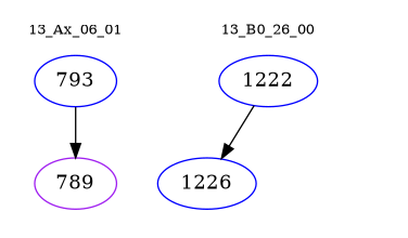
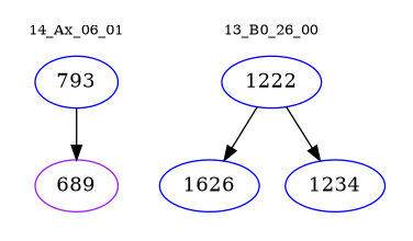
  digraph {
    node [color=blue]
    edge [color=black]
    n1 [label=793]
-   n2 [color=purple label=789]
+   n2 [color=purple label=689]
    n3 [label=1222]
-   n4 [label=1226]
+   n4 [label=1626]
+   n5 [label=1234]
    subgraph cluster_1 {
      color=white
      fontsize=10
-     label="13_Ax_06_01"
+     label="14_Ax_06_01"
      n1
      n2
    }
    subgraph cluster_2 {
      color=white
      fontsize=10
      label="13_B0_26_00"
      n3
      n4
+     n5
    }
    n1 -> n2
    n3 -> n4
+   n3 -> n5
  }
